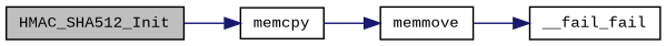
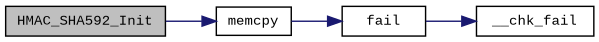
  digraph {
    fontname="Liberation Mono"
    rankdir=LR
    node [color=black fillcolor=white fontname="Liberation Mono" fontsize=10 shape=record style=filled]
    edge [color=midnightblue fontname="Liberation Mono" fontsize=10 labelfontname=Helvetica labelfontsize=10 style=solid]
-   n1 [fillcolor=grey75 fontcolor=black height=0.2 label=HMAC_SHA512_Init width=0.4]
+   n1 [fillcolor=grey75 fontcolor=black height=0.2 label=HMAC_SHA592_Init width=0.4]
    n2 [height=0.2 label=memcpy width=0.4]
-   n3 [height=0.2 label=memmove width=0.4]
-   n4 [height=0.2 label=__fail_fail width=0.4]
+   n3 [height=0.2 label=fail width=0.4]
+   n4 [height=0.2 label=__chk_fail width=0.4]
    n1 -> n2
    n2 -> n3
    n3 -> n4
  }
